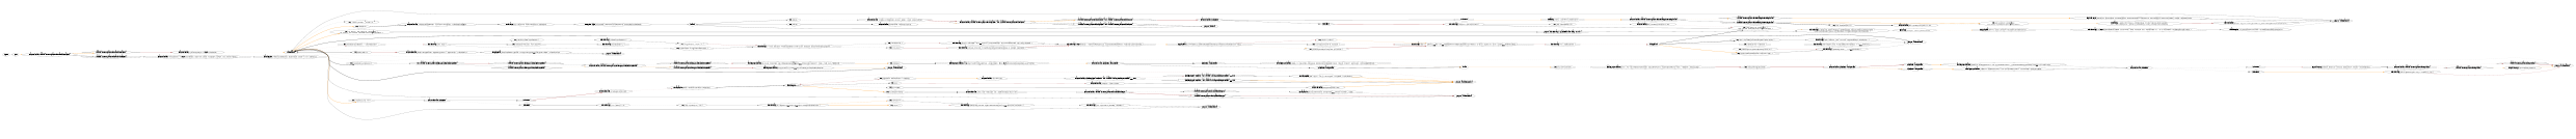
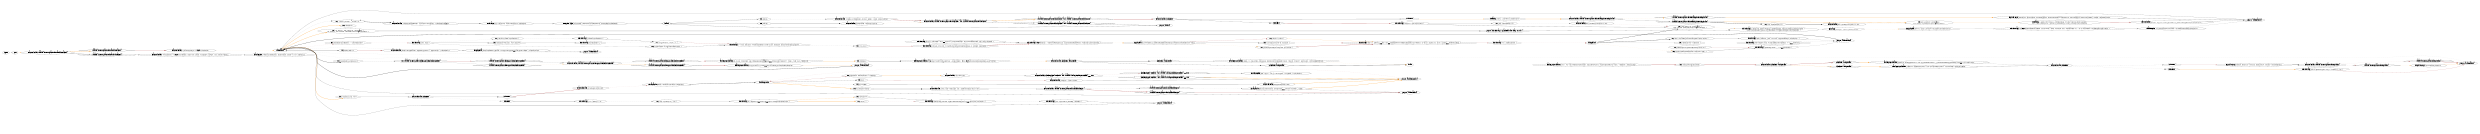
  digraph {
    rankdir=LR
    edge [arrowhead=normal color=black style=bold]
    n1 [label=START]
    n2 [label=input]
    n3 [label="Fractured Bullet: Variable[\"inventory.fractured_main_hub_reached\"]"]
    n4 [label="Variable[\"inventory.fractured_main_hub_reached\"]" shape=diamond]
    n5 [label="!(Variable[\"inventory.fractured_main_hub_reached\"])" shape=diamond]
    n6 [label="You: 哇哦，我竟然*知道*这个……"]
    n7 [label="Fractured Bullet: 是的。就好像你之前见过这种子弹，警官。"]
    n8 [label="You: “这是一枚包壳子弹，直径接近5毫米。”\n“这是一枚软尖弹，拥有铅质核心和直径大约8毫米的黄铜外壳。”"]
    n9 [label="You: “值得什么？中枪吗？”"]
    n10 [label="Kim Kitsuragi: “想象一下，如果所有人——警察，市民——都能接触到不用停下来重新装填就能发射好几轮子弹的枪支。第一枪过后，就会有第二枪，第三枪，以此类推——那样要来的容易得多。”"]
    n11 [label="Kim Kitsuragi: “不过，还是继续说回调查。”"]
    n12 [label="Esprit de Corps: 警督身在远方，他正坐在锐影里，来回切换着无线电台。他没有在此时此地和你一起检查这颗子弹。他应该在这里的……他肯定会对此兴致盎然。等他回来，再和他谈谈这件事吧。"]
    n13 [label="Jump to: [bulletmainhub]"]
    n14 [label=bulletmainhub]
    n15 [label="Interfacing: 一枚包壳子弹……可能出自一支军用级后膛步枪，而不是马丁内斯街道上那些常见的前膛枪。\n没错。一枚*不寻常*的包壳子弹。可能出自一支军用级后膛步枪，而不是马丁内斯街道上那些常见的前膛枪。"]
    n16 [label="Fractured Bullet: 很有意思。你手上有一只不同寻常的军用级子弹。现在你只需要找到能发射这种子弹的枪支就可以了。"]
    n17 [label="Fractured Bullet: 这个被压扁的小东西也不知道。"]
    n18 [label="Visual Calculus: 我知道！你应该找出这枚子弹是什么武器射出来的。"]
-   n19 [label="find_the_gun_值得什么"]
+   n19 [label=find_the_gun_bro]
    n20 [label="Fractured Bullet: 但是子弹不会说话。"]
    n21 [label="Fractured Bullet: CheckEquipped(\"neck_tie\")  and  Variable[\"whirling.necktie_personified\"] == true"]
    n22 [label="CheckEquipped(\"neck_tie\")  and  Variable[\"whirling.necktie_personified\"] == true" shape=diamond]
    n23 [label="!(CheckEquipped(\"neck_tie\")  and  Variable[\"whirling.necktie_personified\"] == true)" shape=diamond]
    n24 [label="Horrific Necktie: 是啊，你怎么了，*疯了*？子弹不会说话的。它们没有感情。子弹也不能陪伴你。"]
    n25 [label="Jump to: [find_the_gun_bro]"]
    n26 [label="Hand/Eye Coordination: 是一支步枪，大革命时期的。这枚子弹看起来像是老式的4.46毫米的——是世纪之交残留下来的东西了。可能是一个古董，或者一个翻新的古董。"]
    n27 [label="You: 那制造商呢？"]
    n28 [label="Hand/Eye Coordination: 4.46口径被广泛应用于*贝莱-马格雷*步枪，一家瑞瓦肖制造商。50年前，B-M在世纪前革命的伊苏林迪剧院战场上占据了主要地位。"]
    n29 [label="Fractured Bullet: Variable[\"inventory.fractured_look_jacket\"]  and  Variable[\"inventory.fractured_look_core\"]"]
    n30 [label="Variable[\"inventory.fractured_look_jacket\"]  and  Variable[\"inventory.fractured_look_core\"]" shape=diamond]
    n31 [label="!(Variable[\"inventory.fractured_look_jacket\"]  and  Variable[\"inventory.fractured_look_core\"])" shape=diamond]
    n32 [label="Fractured Bullet: IsKimHere()"]
    n33 [label="Jump to: [lookhub]"]
    n34 [label="IsKimHere()" shape=diamond]
    n35 [label="!(IsKimHere())" shape=diamond]
    n36 [label=lookhub]
    n37 [label="You: 那核心呢？"]
    n38 [label="You: 看看外壳。"]
    n39 [label="Fractured Bullet: 它损毁的很严重。有些碎片还卡在伤口里。"]
    n40 [label="Fractured Bullet: 你只能辨认出子弹底部附近的一些小条纹。极其细小，呈线状。感觉没什么特别的。"]
    n41 [label="You: “让你考虑自己开出的每一枪。我喜欢这样。”"]
    n42 [label="Kim Kitsuragi: “一枚包壳子弹。好吧……那可能出自一支军用级后膛步枪，而不是马丁内斯街道上那些常见的前膛枪。”\n“好吧……包壳就意味着它可能出自一支军用级后膛步枪，而不是瑞瓦肖西部街道上那些常见的前膛枪。”"]
    n43 [label="Endurance: 我们是对的。它来自一支很有杀伤力的武器。"]
    n44 [label="You: “金，看看这个。这是一枚包壳子弹，直径接近5毫米。”\n“金，看看这个。这是一枚软尖弹，拥有铅质核心和直径大约8毫米的黄铜外壳。”"]
    n45 [label="Jump to: [Kim Kitsuragi: \"\"A jacketed bullet. Okay... It woul...\"]"]
    n46 [label="Endurance: 这是一个真正的杀器。不是街头那些垃圾子弹。你能*感觉*到。"]
    n47 [label="Perception (Sight): 核心是铅制的。黄铜外壳可能无法包裹住整颗子弹，否则软金属是不会像那样膨胀的。"]
    n48 [label="Encyclopedia: 很不寻常。瑞瓦肖人已经有近半个世纪未能持有这种后膛装填的武器了。"]
    n49 [label="Kim Kitsuragi: “就连RCM使用的都是普通的无壳圆锥弹。这有点……奇怪。很奇怪。我喜欢这样，警官。奇怪就意味着独一无二。独一无二就意味着有罪。我们需要找到射出这枚子弹的枪。”"]
    n50 [label="Hand/Eye Coordination: 古董爱好者，遥远国家的游击队队员，还有一些幸运的加姆洛克黑帮分子。你寻找的东西跟隐藏武器库里的那些是一样的——只不过它还能正常使用。"]
    n51 [label="Fractured Bullet: IsKimHere()"]
    n52 [label="IsKimHere()" shape=diamond]
    n53 [label="!(IsKimHere())" shape=diamond]
    n54 [label="Jump to: [bulletmainhub]"]
    n55 [label="You: “我想我知道它是从哪里来的了。”（若有所思地晃晃袋子。）"]
    n56 [label="You: 隔着袋子抚摸子弹。"]
    n57 [label="You: 子弹没什么可以说的了。[把它放在一边。]"]
    n58 [label="You: 仔细检查子弹。"]
    n59 [label="You: 尝试确定这是什么武器射出的子弹。"]
    n60 [label="You: “我该拿你怎么办呢，子弹？”"]
    n61 [label="You: “难道凶手把受害人和某些外国的游击队战士弄混了吗？”"]
    n62 [label="Kim Kitsuragi: “这就要由我们去发现了。下一步——找到那支凶枪。”"]
    n63 [label="Jump to: [bulletmainhub]"]
    n64 [label="Kim Kitsuragi: “到目前为止，你对子弹有什么看法？”"]
    n65 [label="You: 吃掉它！"]
    n66 [label="Fractured Bullet: 但是很悲哀，子弹是不可食用的。"]
    n67 [label="Encyclopedia: 禁止和平时期的执法人员使用后膛枪是国际道德伦理委员会在所有雷亚尔货币体系国家执行的一项政策。"]
    n68 [label="You: “我觉得我们应该拥有更*强大的*枪械。我们可是法律！”"]
    n69 [label=lookingforhub]
    n70 [label="You: “是的。某些*神秘的*东西正在跟这种古老的子弹类型一起发酵。”"]
    n71 [label="You: “看来我们在寻找一个古董爱好者。”"]
    n72 [label="You: “难道是全副武装的加姆洛克黑帮分子开始进军马丁内斯了？”"]
    n73 [label="Inland Empire: 子弹靠在他工整的笔迹旁边，看起来特别悲伤。就像是一个小小的，枯萎的菜花头。"]
    n74 [label="You: 它是我的朋友。我要开始跟它说话。它会陪伴我的。"]
    n75 [label="You: 把它卖掉赚钱！"]
    n76 [label="You: 找出发射这枚子弹的武器！"]
    n77 [label="Fractured Bullet: 谁会想要这枚*用过*的子弹呢？"]
    n78 [label="Fractured Bullet: 没毛病，像是一个警探会做的。首先，你需要尽你所能地去了解这个小家伙！"]
    n79 [label="Inland Empire: 有什么东西告诉你还不会那么快找到。这会是那种持续很长时间的史诗级任务……"]
    n80 [label="Kim Kitsuragi: “好吧，所以呢？”"]
    n81 [label="You: “子弹很可能是从一支贝莱-马格雷步枪里射出来的。”"]
    n82 [label="You: “我的意思是……有点想法，不过不太确定……”"]
    n83 [label="You: “我们这具尸体是被一支丛林枪击杀的。”"]
    n84 [label="Fractured Bullet: 被压扁子弹的边缘有些锋利，那周围的外壳已经裂开了。就算是透过袋子，它依然感觉很冰冷。"]
    n85 [label="Encyclopedia: 通常你没有接触包壳子弹的理由。公民武装只会使用无壳弹——从枪口装填的小金属弹，一般是装在管壳里的。"]
    n86 [label="Fractured Bullet: CheckItem(\"antique_rifle\")"]
    n87 [label="CheckItem(\"antique_rifle\")" shape=diamond]
    n88 [label="!(CheckItem(\"antique_rifle\"))" shape=diamond]
    n89 [label="Kim Kitsuragi: “嗯……”警督在笔记本里记了些什么。“你在想什么？子弹？”"]
    n90 [label="Esprit de Corps: 回到警局，警督正站在一个柜台前面，勤奋地填写文件，准备交给一个疲惫的档案管理员。"]
    n91 [label="Jump to: [bulletmainhub]"]
    n92 [label="Fractured Bullet: Variable[\"inventory.fractured_esprit_kim\"]"]
    n93 [label="Kim Kitsuragi: “RCM有些新成员，一旦接受过军用级武器训练之后，就会对他们的前膛枪感到不耐烦，不过最后他们会意识到这是值得的。”"]
    n94 [label="Kim Kitsuragi: “神秘？”他耸耸肩。“好吧。不管怎么说，等找到那支枪的时候，我们就会知道了。”"]
    n95 [label="You: “我说：我该拿你怎么办，子弹？”"]
    n96 [label="Kim Kitsuragi: “呃，如果我是子弹——当然我不是——我会说：找到把我发射出来的那支武器。”"]
    n97 [label="You: “我不知道……”"]
    n98 [label="You: “好主意。”"]
    n99 [label="Visual Calculus: 然后找出发射它的那支枪，还有枪的所有者——他用它杀害了你的受害人。不赖吧！"]
    n100 [label="Jump to: [bulletmainhub]"]
    n101 [label="Fractured Bullet: 是的。就好像你之前见过这种子弹，警官。"]
    n102 [label="You: 这是一枚包壳子弹，直径接近5毫米。\n这是一枚软尖弹，拥有铅质核心和直径大约8毫米的黄铜外壳。"]
    n103 [label="Variable[\"inventory.fractured_esprit_kim\"]" shape=diamond]
    n104 [label="!(Variable[\"inventory.fractured_esprit_kim\"])" shape=diamond]
    n105 [label="Esprit de Corps: 你应该尽快跟他分享你的发现。"]
    n106 [label="Kim Kitsuragi: “*那个*看起来不太可能，不过我们需要查证所有可能的线索。下一步——找到那支凶枪。”"]
    n107 [label="Hand/Eye Coordination: 顺便说一句，你身上就带着一支类似的步枪。就是商业区地下室里藏着的那个旧玩意。可悲的是，它不能用了。如果可以的话，子弹*可能*跟枪膛是符合的。"]
    n108 [label=dmrifle]
-   n109 [label="You: 还有人在生产这种步枪吗？"]
    n110 [label="Interfacing: 目前为止，这枚子弹有什么有意思的地方吗？"]
    n111 [label="Fractured Bullet: Variable[\"inventory.fractured_interfacing_interesting_bullet\"]"]
    n112 [label="Fractured Bullet: IsKimHere()"]
    n113 [label="IsKimHere()" shape=diamond]
    n114 [label="!(IsKimHere())" shape=diamond]
    n115 [label="Kim Kitsuragi: “什么？”警督靠近了一些。"]
    n116 [label="Kim Kitsuragi: “如果我们找出它的所有者，就很有可能发现到底是谁*使用*过它——可能用它杀死了我们的受害人。”"]
    n117 [label="Kim Kitsuragi: “总之：我们对这枚子弹了解的越多，结果就越好。”"]
    n118 [label="Kim Kitsuragi: 他点点头。“我必须赞扬一下君主——他们听从了上世纪犯罪学家的建议，禁止在和平时期使用后膛枪，这是一件挺让人钦佩的事。”"]
    n119 [label="Variable[\"inventory.fractured_interfacing_interesting_bullet\"]" shape=diamond]
    n120 [label="!(Variable[\"inventory.fractured_interfacing_interesting_bullet\"])" shape=diamond]
    n121 [label="You: 哇哦，我竟然*知道*这个……"]
    n122 [label="You: “为什么不呢？”"]
    n123 [label="Kim Kitsuragi: “肯定会有一些军火交易。不过法律禁止我们使用从君主制继承的后膛枪这一点，据我观察，是颇有成效的。”"]
    n124 [label="Fractured Bullet: 子弹还是安全地密封在一个有RCM印章的塑料袋里。"]
    n125 [label="Fractured Bullet: 子弹安全地密封在一个有RCM印章的塑料袋里。金填好了袋子上的标签，包括物品编号，案件编号，日期，还有发现子弹的地点。"]
    n126 [label="Fractured Bullet: 子弹外壳是淡黄色金属制成的。它已经绽放出了深灰色的核心。子弹底部的直径接近5毫米。"]
    n127 [label="Hand/Eye Coordination: 你记不起上周发生了什么事情——是什么让你觉得自己会记得那支神秘武器的型号呢？"]
    n128 [label="Jump to: [bulletmainhub]"]
    n129 [label="Fractured Bullet: Variable[\"inventory.fractured_viscal_find_the_gun\"]"]
    n130 [label="Variable[\"inventory.fractured_viscal_find_the_gun\"]" shape=diamond]
    n131 [label="!(Variable[\"inventory.fractured_viscal_find_the_gun\"])" shape=diamond]
    n132 [label="You: Variable[\"inventory.fractured_encyc_white_check_succeeded\"]"]
    n133 [label="Variable[\"inventory.fractured_encyc_white_check_succeeded\"]" shape=diamond]
    n134 [label="!(Variable[\"inventory.fractured_encyc_white_check_succeeded\"])" shape=diamond]
    n135 [label="Fractured Bullet: Variable[\"inventory.fractured_encyc_white_check_succeeded\"]"]
    n136 [label="Variable[\"inventory.fractured_encyc_white_check_succeeded\"]" shape=diamond]
    n137 [label="!(Variable[\"inventory.fractured_encyc_white_check_succeeded\"])" shape=diamond]
    n138 [label="Kim Kitsuragi: “一个古董。是有点道理。不可能有很多后膛枪在马丁内斯广泛流传，或者说真的，瑞瓦肖的任何地方都不太可能……”"]
-   n139 [label="You: “那可能是件好事。”"]
    n140 [label="Kim Kitsuragi: “你的最佳猜测是什么？”"]
    n141 [label="You: “贝莱-马格雷步枪。子弹指向了它。”"]
    n142 [label="Kim Kitsuragi: “你是说世纪之交盈余的枪支？”"]
    n143 [label="Jump to: [bulletmainhub]"]
    n144 [label="Fractured Bullet: CheckItem(\"antique_rifle\")"]
    n145 [label="CheckItem(\"antique_rifle\")" shape=diamond]
    n146 [label="!(CheckItem(\"antique_rifle\"))" shape=diamond]
    n147 [label="Hand/Eye Coordination: 古董爱好者，遥远国家的游击队队员，还有一些幸运的加姆洛克黑帮分子。你的目标大概是一把存良好的古董枪吧。"]
    n148 [label="You: 现在谁会使用贝莱-马格雷步枪呢？"]
    n149 [label="Hand/Eye Coordination: 没有了。不过一家名为齐格勒的大型军火制造商，在战后还剩有不少库存。所以还有很多旧军事步枪广为流传，一般都是坏的，质量实在太糟糕了。"]
    n1 -> n2 [color=gray40 style=dotted]
    n2 -> n3 [color=darkorange style=solid]
    n3 -> n4 [arrowhead=vee color=darkorange]
    n3 -> n5 [color=gray40]
    n4 -> n124 [arrowhead=box color=brown]
    n5 -> n125 [style=solid]
    n6 -> n7 [arrowhead=vee style=dotted]
    n7 -> n8 [arrowhead=box color=brown style=dotted]
    n8 -> n42 [arrowhead=vee color=darkorange style=dotted]
    n9 -> n10 [arrowhead=vee color=darkorange style=solid]
    n10 -> n11 [color=brown style=solid]
    n11 -> n69 [arrowhead=box color=brown style=dotted]
    n12 -> n13 [color=gray40]
    n13 -> n14 [arrowhead=box style=solid]
    n14 -> n44 [arrowhead=vee color=darkorange]
    n14 -> n55 [arrowhead=vee color=brown style=dotted]
    n14 -> n56
    n14 -> n57 [arrowhead=vee style=dotted]
    n14 -> n58 [color=darkorange]
    n14 -> n59 [arrowhead=box]
    n14 -> n60 [color=darkorange]
    n15 -> n16 [arrowhead=vee color=brown]
    n16 -> n13 [style=solid]
    n17 -> n18 [arrowhead=vee color=brown style=dotted]
    n18 -> n19 [arrowhead=vee]
    n19 -> n65 [arrowhead=box style=solid]
    n19 -> n74 [arrowhead=vee color=brown style=solid]
    n19 -> n75 [style=dotted]
    n19 -> n76 [color=darkorange]
    n20 -> n21 [arrowhead=box color=gray40 style=solid]
    n21 -> n22 [color=brown style=dotted]
    n21 -> n23 [arrowhead=vee color=gray40 style=dotted]
    n22 -> n24 [arrowhead=vee style=solid]
    n23 -> n25 [arrowhead=box color=darkorange]
-   n24 -> n25 [color=darkorange]
+   n99 -> n25 [color=darkorange]
    n25 -> n19 [arrowhead=box color=brown style=dotted]
    n26 -> n27 [arrowhead=box color=darkorange style=solid]
    n27 -> n28 [arrowhead=box]
    n28 -> n86 [arrowhead=box color=darkorange style=dotted]
    n29 -> n30 [arrowhead=vee color=darkorange]
    n29 -> n31 [style=solid]
    n30 -> n32 [arrowhead=box color=brown]
    n31 -> n33 [arrowhead=vee style=solid]
    n32 -> n34 [arrowhead=box style=solid]
    n32 -> n35 [color=gray40]
    n33 -> n36 [color=gray40]
    n34 -> n64 [color=brown]
    n35 -> n110 [color=darkorange style=solid]
    n36 -> n37 [arrowhead=vee color=gray40 style=solid]
    n36 -> n38 [arrowhead=vee color=gray40]
    n37 -> n39 [arrowhead=box]
    n38 -> n40 [arrowhead=vee style=dotted]
    n39 -> n29 [color=darkorange style=dotted]
    n40 -> n29 [arrowhead=vee color=brown]
    n41 -> n10 [arrowhead=box color=brown style=dotted]
    n42 -> n43 [arrowhead=vee color=gray40 style=solid]
    n43 -> n48 [arrowhead=vee color=darkorange style=dotted]
    n44 -> n45 [arrowhead=box color=gray40]
    n45 -> n42 [arrowhead=box style=solid]
    n46 -> n47 [arrowhead=vee color=gray40]
    n47 -> n36 [color=gray40]
    n48 -> n49 [color=gray40 style=solid]
    n49 -> n79 [arrowhead=vee color=gray40]
    n50 -> n51 [arrowhead=vee color=gray40 style=solid]
    n51 -> n52 [arrowhead=box style=dotted]
    n51 -> n53 [style=dotted]
    n52 -> n89 [color=darkorange]
    n53 -> n90 [color=brown style=solid]
    n54 -> n14 [arrowhead=vee color=gray40 style=dotted]
    n55 -> n80 [color=brown style=dotted]
    n56 -> n84 [arrowhead=box color=brown]
-   n58 -> n126 [arrowhead=vee]
+   n57 -> n126 [arrowhead=vee]
    n59 -> n132 [arrowhead=vee style=dotted]
    n60 -> n112 [arrowhead=vee style=solid]
    n61 -> n62 [arrowhead=box color=brown style=solid]
    n62 -> n63 [arrowhead=vee color=gray40 style=solid]
    n63 -> n14
    n64 -> n6 [style=solid]
    n64 -> n8 [arrowhead=vee color=gray40]
    n65 -> n66 [arrowhead=vee color=brown style=solid]
    n66 -> n25 [arrowhead=box color=gray40]
    n67 -> n9 [arrowhead=box color=brown style=solid]
    n67 -> n41 [arrowhead=box color=gray40]
    n67 -> n68 [arrowhead=box color=darkorange style=dotted]
    n68 -> n10 [arrowhead=vee color=brown]
    n69 -> n8
    n69 -> n70 [arrowhead=vee]
    n69 -> n71 [color=gray40 style=solid]
-   n69 -> n72 [arrowhead=vee color=darkorange]
+   n69 -> n72 [arrowhead=vee color=darkorange style=dotted]
    n70 -> n94 [color=gray40]
    n72 -> n62 [arrowhead=vee color=gray40]
    n74 -> n20 [color=darkorange]
    n75 -> n77 [arrowhead=vee color=gray40]
    n76 -> n78 [arrowhead=box]
    n77 -> n25 [arrowhead=box color=darkorange]
    n78 -> n129 [arrowhead=vee color=gray40 style=solid]
    n79 -> n13 [arrowhead=box color=gray40 style=solid]
    n80 -> n81 [color=gray40 style=solid]
    n80 -> n82 [arrowhead=box color=gray40]
    n80 -> n83 [arrowhead=vee color=gray40 style=dotted]
    n81 -> n138 [style=solid]
    n82 -> n140 [style=solid]
    n83 -> n142 [style=dotted]
    n84 -> n14 [arrowhead=box color=gray40 style=dotted]
    n84 -> n85 [style=solid]
    n85 -> n54 [arrowhead=box style=solid]
    n86 -> n87 [arrowhead=box]
    n86 -> n88 [arrowhead=box style=solid]
    n87 -> n107 [arrowhead=vee color=gray40 style=solid]
    n88 -> n108
    n89 -> n91 [arrowhead=vee color=brown style=solid]
    n90 -> n92 [arrowhead=box]
    n91 -> n14 [arrowhead=vee color=gray40 style=dotted]
    n92 -> n103 [arrowhead=vee color=brown style=dotted]
    n92 -> n104 [arrowhead=box color=brown style=dotted]
    n93 -> n67 [arrowhead=box color=darkorange style=dotted]
    n94 -> n63 [arrowhead=vee color=gray40 style=solid]
    n95 -> n96 [style=solid]
    n96 -> n97 [arrowhead=vee color=darkorange style=solid]
    n96 -> n98 [arrowhead=vee color=darkorange]
    n97 -> n116 [style=solid]
    n98 -> n116 [color=brown style=dotted]
    n99 -> n100 [arrowhead=box color=gray40 style=solid]
    n100 -> n14 [arrowhead=vee style=solid]
    n101 -> n102 [color=gray40 style=dotted]
    n102 -> n15 [color=darkorange style=solid]
    n103 -> n105 [color=darkorange style=dotted]
    n104 -> n91 [arrowhead=vee color=brown]
    n105 -> n91 [arrowhead=box color=darkorange style=solid]
    n106 -> n63 [style=dotted]
    n107 -> n108 [arrowhead=box color=darkorange style=dotted]
-   n108 -> n109 [arrowhead=box color=darkorange style=solid]
-   n109 -> n149 [color=gray40 style=dotted]
    n110 -> n111 [arrowhead=box color=darkorange]
    n111 -> n119 [style=solid]
    n111 -> n120 [arrowhead=box color=darkorange style=dotted]
    n112 -> n113 [color=gray40 style=dotted]
    n112 -> n114 [arrowhead=box style=solid]
    n113 -> n115 [color=gray40]
    n114 -> n17 [color=brown]
    n115 -> n95 [arrowhead=vee style=dotted]
    n116 -> n117 [arrowhead=vee style=dotted]
    n117 -> n143 [style=solid]
    n118 -> n93 [arrowhead=box style=solid]
    n119 -> n102 [arrowhead=vee color=darkorange]
    n119 -> n121 [arrowhead=box]
    n120 -> n12 [arrowhead=box color=darkorange]
    n121 -> n101 [arrowhead=box]
    n122 -> n123 [arrowhead=vee color=brown style=solid]
    n123 -> n93 [arrowhead=vee color=brown]
    n124 -> n14 [arrowhead=box color=darkorange style=dotted]
    n125 -> n73 [arrowhead=box color=gray40 style=solid]
    n126 -> n46
    n127 -> n128 [arrowhead=box color=darkorange style=solid]
    n128 -> n14
    n129 -> n130 [arrowhead=vee style=dotted]
    n129 -> n131 [color=brown]
    n130 -> n99 [arrowhead=box color=gray40 style=dotted]
    n131 -> n100 [arrowhead=vee color=brown]
    n132 -> n133 [color=gray40 style=solid]
    n132 -> n134 [arrowhead=vee color=brown style=solid]
    n133 -> n135 [color=darkorange style=dotted]
    n134 -> n135 [arrowhead=vee color=gray40 style=solid]
    n135 -> n136 [color=gray40 style=dotted]
    n135 -> n137 [color=darkorange style=solid]
    n136 -> n26 [arrowhead=box color=brown style=dotted]
    n137 -> n127 [color=brown]
    n138 -> n122 [arrowhead=vee style=dotted]
-   n138 -> n139 [arrowhead=box color=gray40 style=solid]
-   n139 -> n118 [color=brown style=solid]
    n140 -> n141 [color=gray40 style=dotted]
    n141 -> n138 [arrowhead=vee color=brown style=solid]
    n142 -> n141 [arrowhead=box style=solid]
    n143 -> n14 [arrowhead=box style=solid]
    n144 -> n145 [arrowhead=vee color=brown]
    n144 -> n146 [arrowhead=box color=darkorange style=solid]
    n145 -> n50 [arrowhead=box color=darkorange]
    n146 -> n147 [arrowhead=box color=darkorange]
    n147 -> n51 [arrowhead=vee color=gray40]
    n148 -> n144 [color=brown]
    n149 -> n148 [arrowhead=vee color=brown]
  }
